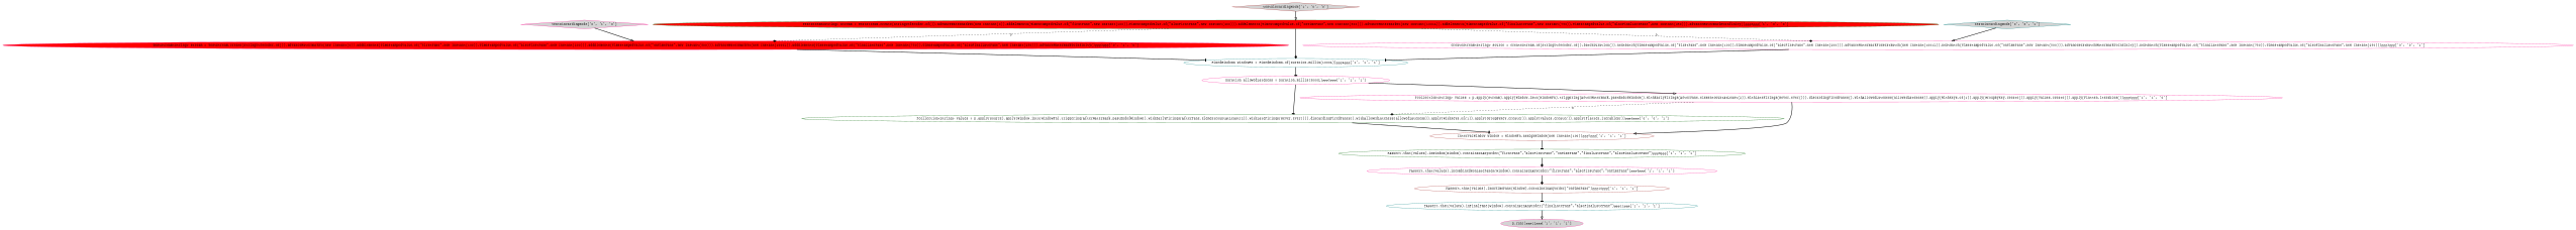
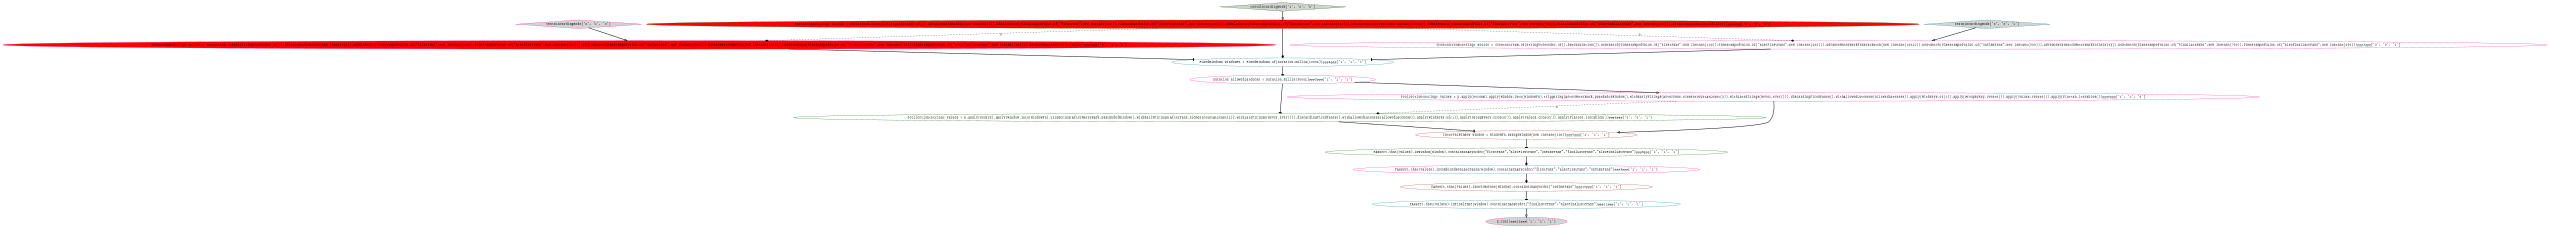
  digraph {
    fontname="Courier Prime"
    node [color=deeppink fillcolor=white fontname="Courier Prime" shape=ellipse style=filled]
    edge [arrowhead=tee fontname="Courier Prime" style=bold]
    n1 [fillcolor=lightgray label="testDiscardingMode['0', '1', '0']" shape=diamond]
    n2 [fillcolor=red label="TestStream<String> stream = TestStream.create(StringUtf8Coder.of()).advanceWatermarkTo(new Instant(0)).addElements(TimestampedValue.of(\"firstPane\",new Instant(100)),TimestampedValue.of(\"alsoFirstPane\",new Instant(200))).addElements(TimestampedValue.of(\"onTimePane\",new Instant(500))).advanceWatermarkTo(new Instant(1000L)).addElements(TimestampedValue.of(\"finalLatePane\",new Instant(750)),TimestampedValue.of(\"alsoFinalLatePane\",new Instant(250))).advanceWatermarkToInfinity()@@@3@@@['0', '1', '0']"]
    n3 [color=teal label="FixedWindows windowFn = FixedWindows.of(Duration.millis(1000L))@@@4@@@['1', '1', '1']"]
    n4 [label="CreateStream<String> source = CreateStream.of(StringUtf8Coder.of(),batchDuration()).nextBatch(TimestampedValue.of(\"firstPane\",new Instant(100)),TimestampedValue.of(\"alsoFirstPane\",new Instant(200))).advanceWatermarkForNextBatch(new Instant(1001L)).nextBatch(TimestampedValue.of(\"onTimePane\",new Instant(500))).advanceNextBatchWatermarkToInfinity().nextBatch(TimestampedValue.of(\"finalLatePane\",new Instant(750)),TimestampedValue.of(\"alsoFinalLatePane\",new Instant(250)))@@@3@@@['0', '0', '1']"]
    n5 [label="Duration allowedLateness = Duration.millis(5000L)@@@5@@@['1', '1', '1']"]
-   n6 [color=brown fillcolor=lightgray label="testDiscardingMode['1', '0', '0']" shape=diamond]
+   n6 [color=darkgreen fillcolor=lightgray label="testDiscardingMode['1', '0', '0']" shape=diamond]
    n7 [color=darkgreen fillcolor=red label="TestStream<String> stream = TestStream.create(StringUtf8Coder.of()).advanceWatermarkTo(new Instant(0)).addElements(TimestampedValue.of(\"firstPane\",new Instant(100)),TimestampedValue.of(\"alsoFirstPane\",new Instant(200))).addElements(TimestampedValue.of(\"onTimePane\",new Instant(500))).advanceWatermarkTo(new Instant(1001L)).addElements(TimestampedValue.of(\"finalLatePane\",new Instant(750)),TimestampedValue.of(\"alsoFinalLatePane\",new Instant(250))).advanceWatermarkToInfinity()@@@3@@@['1', '0', '0']"]
    n8 [color=teal fillcolor=lightgray label="testDiscardingMode['0', '0', '1']" shape=diamond]
    n9 [color=darkgreen label="PCollection<String> values = p.apply(source).apply(Window.into(windowFn).triggering(AfterWatermark.pastEndOfWindow().withEarlyFirings(AfterPane.elementCountAtLeast(2)).withLateFirings(Never.ever())).discardingFiredPanes().withAllowedLateness(allowedLateness)).apply(WithKeys.of(1)).apply(GroupByKey.create()).apply(Values.create()).apply(Flatten.iterables())@@@6@@@['0', '0', '1']"]
    n10 [label="PCollection<String> values = p.apply(stream).apply(Window.into(windowFn).triggering(AfterWatermark.pastEndOfWindow().withEarlyFirings(AfterPane.elementCountAtLeast(2)).withLateFirings(Never.ever())).discardingFiredPanes().withAllowedLateness(allowedLateness)).apply(WithKeys.of(1)).apply(GroupByKey.create()).apply(Values.create()).apply(Flatten.iterables())@@@6@@@['1', '1', '0']"]
    n11 [color=brown label="IntervalWindow window = windowFn.assignWindow(new Instant(100))@@@7@@@['1', '1', '1']"]
    n12 [color=brown label="PAssert.that(values).inOnTimePane(window).containsInAnyOrder(\"onTimePane\")@@@10@@@['1', '1', '1']"]
    n13 [color=teal label="PAssert.that(values).inFinalPane(window).containsInAnyOrder(\"finalLatePane\",\"alsoFinalLatePane\")@@@11@@@['1', '1', '1']"]
    n14 [fillcolor=lightgray label="p.run()@@@12@@@['1', '1', '1']"]
    n15 [color=darkgreen label="PAssert.that(values).inWindow(window).containsInAnyOrder(\"firstPane\",\"alsoFirstPane\",\"onTimePane\",\"finalLatePane\",\"alsoFinalLatePane\")@@@8@@@['1', '1', '1']"]
    n16 [label="PAssert.that(values).inCombinedNonLatePanes(window).containsInAnyOrder(\"firstPane\",\"alsoFirstPane\",\"onTimePane\")@@@9@@@['1', '1', '1']"]
    n1 -> n2 [arrowhead=onormal]
    n2 -> n3
    n3 -> n5
    n4 -> n3
    n5 -> n9
    n5 -> n10 [arrowhead=onormal]
    n6 -> n7 [arrowhead=onormal]
    n7 -> n2 [arrowhead=diamond label=0 style=dashed]
    n7 -> n3 [arrowhead=diamond]
    n7 -> n4 [arrowhead=diamond label=0 style=dashed]
    n8 -> n4 [arrowhead=onormal]
    n9 -> n11
    n10 -> n9 [arrowhead=diamond label=0 style=dashed]
    n10 -> n11 [arrowhead=onormal]
    n11 -> n15
    n12 -> n13
    n13 -> n14 [arrowhead=onormal]
    n15 -> n16 [arrowhead=diamond]
    n16 -> n12 [arrowhead=diamond]
  }
